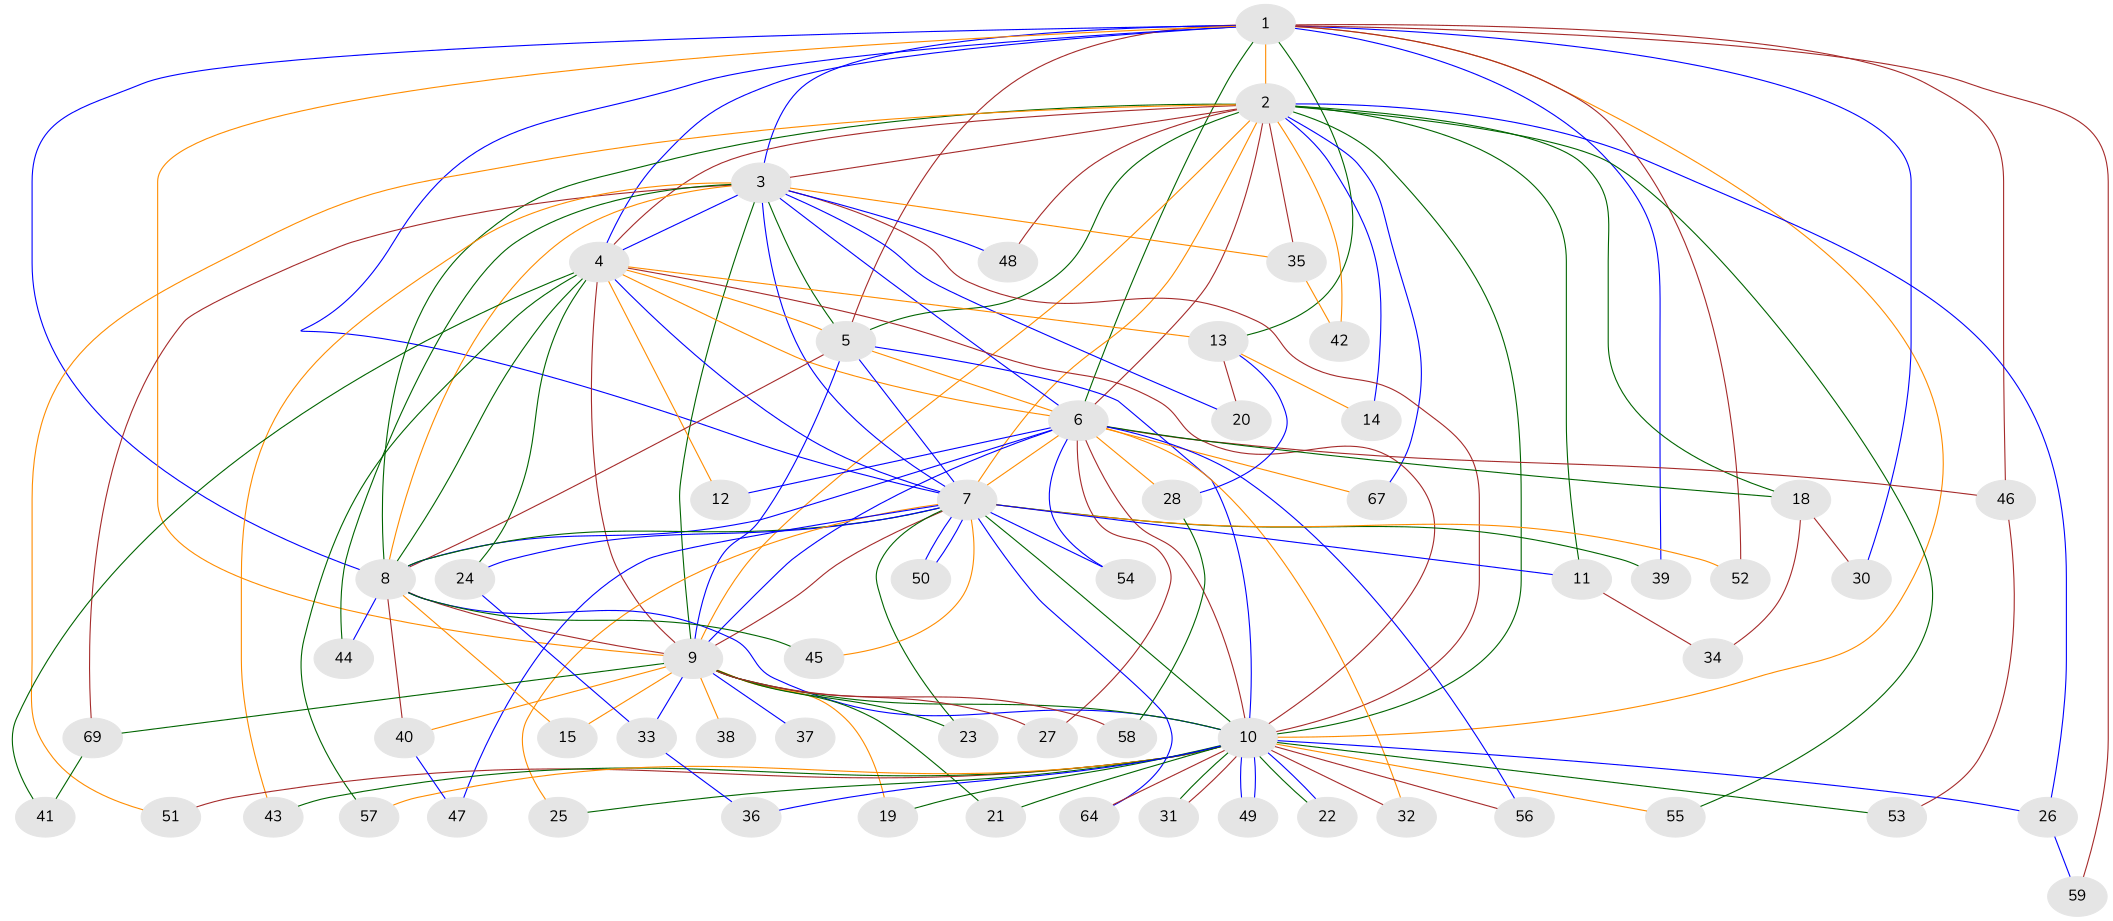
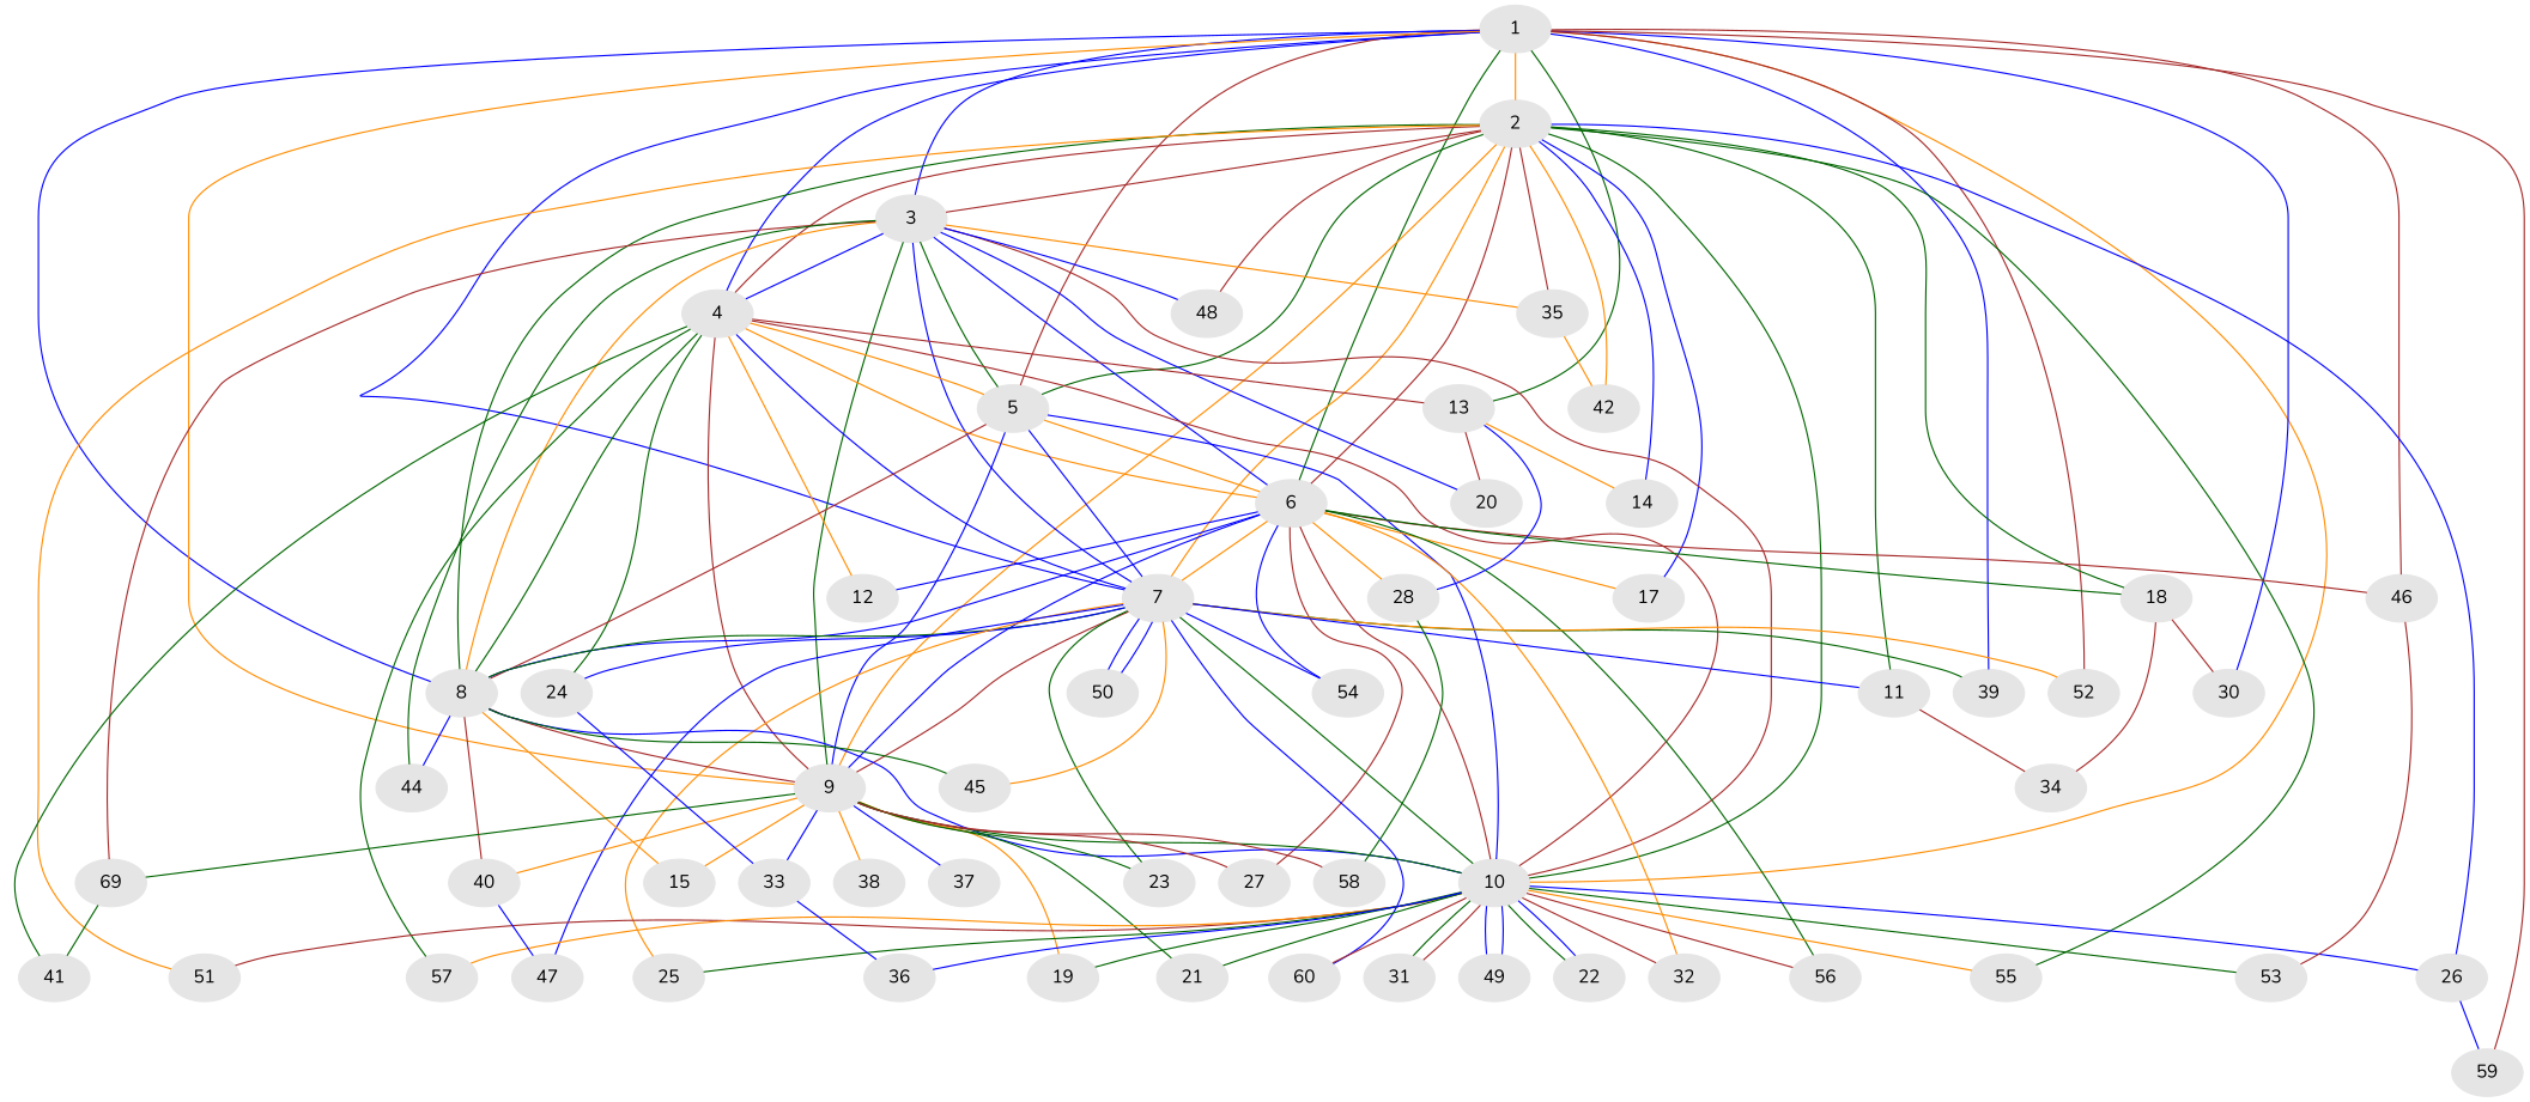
  graph {
    fontname=Nunito
    node [color=gray90 fontname=Nunito style=filled]
    edge [color=blue fontname=Nunito]
    1
    2
    3
    4
    5
    6
    7
    8
    9
    10
    13
    30
    39
    46
    52
    59
    11
    14
-   17 [label=67]
+   17
    18
    26
    35
    42
    48
    51
    55
    20
    n28 [label=69]
-   43
    44
    12
    24
    41
    57
    27
    28
    32
    54
    56
    23
    25
    45
    47
    50
-   60 [label=64]
+   60
    15
    40
    37
    19
    21
    33
    38
    58
    22
    31
    36
    49
    53
    34
    1 -- 2 [color=darkorange]
    1 -- 3
    1 -- 4
    1 -- 5 [color=brown]
    1 -- 6 [color=darkgreen]
    1 -- 7
    1 -- 8
    1 -- 9 [color=darkorange]
    1 -- 10 [color=darkorange]
    1 -- 13 [color=darkgreen]
    1 -- 30
    1 -- 39
    1 -- 46 [color=brown]
    1 -- 52 [color=brown]
    1 -- 59 [color=brown]
    2 -- 3 [color=brown]
    2 -- 4 [color=brown]
    2 -- 5 [color=darkgreen]
    2 -- 6 [color=brown]
    2 -- 7 [color=darkorange]
    2 -- 8 [color=darkgreen]
    2 -- 9 [color=darkorange]
    2 -- 10 [color=darkgreen]
    2 -- 11 [color=darkgreen]
    2 -- 14
    2 -- 17
    2 -- 18 [color=darkgreen]
    2 -- 26
    2 -- 35 [color=brown]
    2 -- 42 [color=darkorange]
    2 -- 48 [color=brown]
    2 -- 51 [color=darkorange]
    2 -- 55 [color=darkgreen]
    3 -- 4
    3 -- 5 [color=darkgreen]
    3 -- 6
    3 -- 7
    3 -- 8 [color=darkorange]
    3 -- 9 [color=darkgreen]
    3 -- 10 [color=brown]
    3 -- 35 [color=darkorange]
    3 -- 48
    3 -- 20
    3 -- n28 [color=brown]
-   3 -- 43 [color=darkorange]
    3 -- 44 [color=darkgreen]
    4 -- 5 [color=darkorange]
    4 -- 6 [color=darkorange]
    4 -- 7
    4 -- 8 [color=darkgreen]
    4 -- 9 [color=brown]
    4 -- 10 [color=brown]
-   4 -- 13 [color=darkorange]
+   4 -- 13 [color=brown]
    4 -- 12 [color=darkorange]
    4 -- 24 [color=darkgreen]
    4 -- 41 [color=darkgreen]
    4 -- 57 [color=darkgreen]
    5 -- 6 [color=darkorange]
    5 -- 7
    5 -- 8 [color=brown]
    5 -- 9
    5 -- 10
    6 -- 7 [color=darkorange]
    6 -- 8
    6 -- 9
    6 -- 10 [color=brown]
    6 -- 46 [color=brown]
    6 -- 17 [color=darkorange]
    6 -- 18 [color=darkgreen]
    6 -- 12
    6 -- 27 [color=brown]
    6 -- 28 [color=darkorange]
    6 -- 32 [color=darkorange]
    6 -- 54
-   6 -- 56
+   6 -- 56 [color=darkgreen]
    7 -- 8 [color=darkgreen]
    7 -- 9 [color=brown]
    7 -- 10 [color=darkgreen]
    7 -- 39 [color=darkgreen]
    7 -- 52 [color=darkorange]
    7 -- 11
    7 -- 24
    7 -- 54
    7 -- 23 [color=darkgreen]
    7 -- 25 [color=darkorange]
    7 -- 45 [color=darkorange]
    7 -- 47
    7 -- 50
    7 -- 50
    7 -- 60
    8 -- 9 [color=brown]
    8 -- 10
    8 -- 44
    8 -- 45 [color=darkgreen]
    8 -- 15 [color=darkorange]
    8 -- 40 [color=brown]
    9 -- 10 [color=darkgreen]
    9 -- n28 [color=darkgreen]
    9 -- 27 [color=brown]
    9 -- 23 [color=darkgreen]
    9 -- 15 [color=darkorange]
    9 -- 40 [color=darkorange]
    9 -- 37
    9 -- 19 [color=darkorange]
    9 -- 21 [color=darkgreen]
    9 -- 33
    9 -- 38 [color=darkorange]
    9 -- 58 [color=brown]
    10 -- 26
    10 -- 51 [color=brown]
    10 -- 55 [color=darkorange]
-   10 -- 43 [color=darkgreen]
    10 -- 57 [color=darkorange]
    10 -- 32 [color=brown]
    10 -- 56 [color=brown]
    10 -- 25 [color=darkgreen]
    10 -- 60 [color=brown]
    10 -- 19 [color=darkgreen]
    10 -- 21 [color=darkgreen]
    10 -- 22 [color=darkgreen]
    10 -- 22
    10 -- 31 [color=darkgreen]
    10 -- 31 [color=brown]
    10 -- 36
    10 -- 49
    10 -- 49
    10 -- 53 [color=darkgreen]
    13 -- 14 [color=darkorange]
    13 -- 20 [color=brown]
    13 -- 28
    46 -- 53 [color=brown]
    11 -- 34 [color=brown]
    18 -- 30 [color=brown]
    18 -- 34 [color=brown]
    26 -- 59
    35 -- 42 [color=darkorange]
    n28 -- 41 [color=darkgreen]
    24 -- 33
    28 -- 58 [color=darkgreen]
    40 -- 47
    33 -- 36
  }
